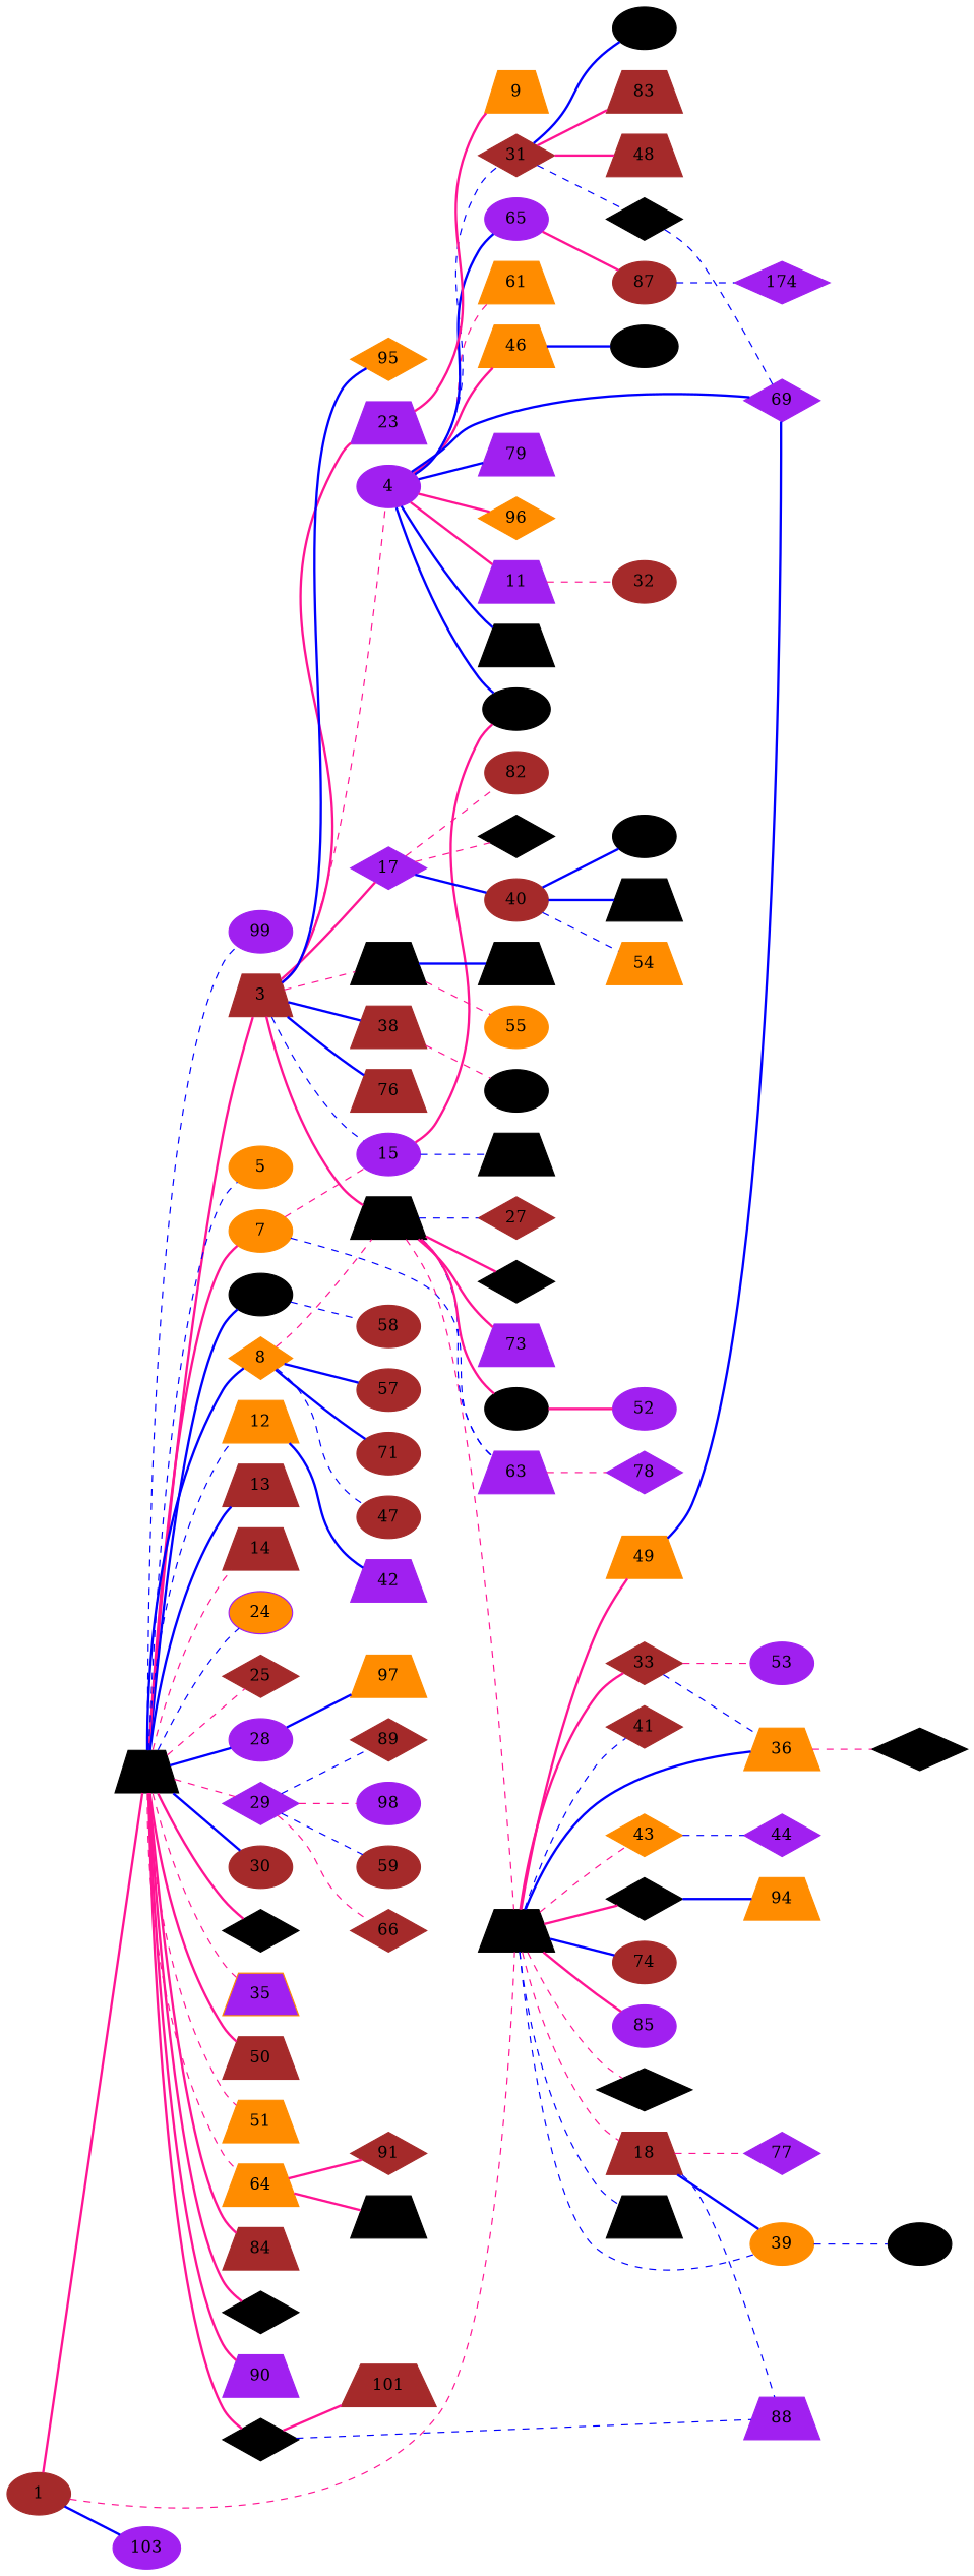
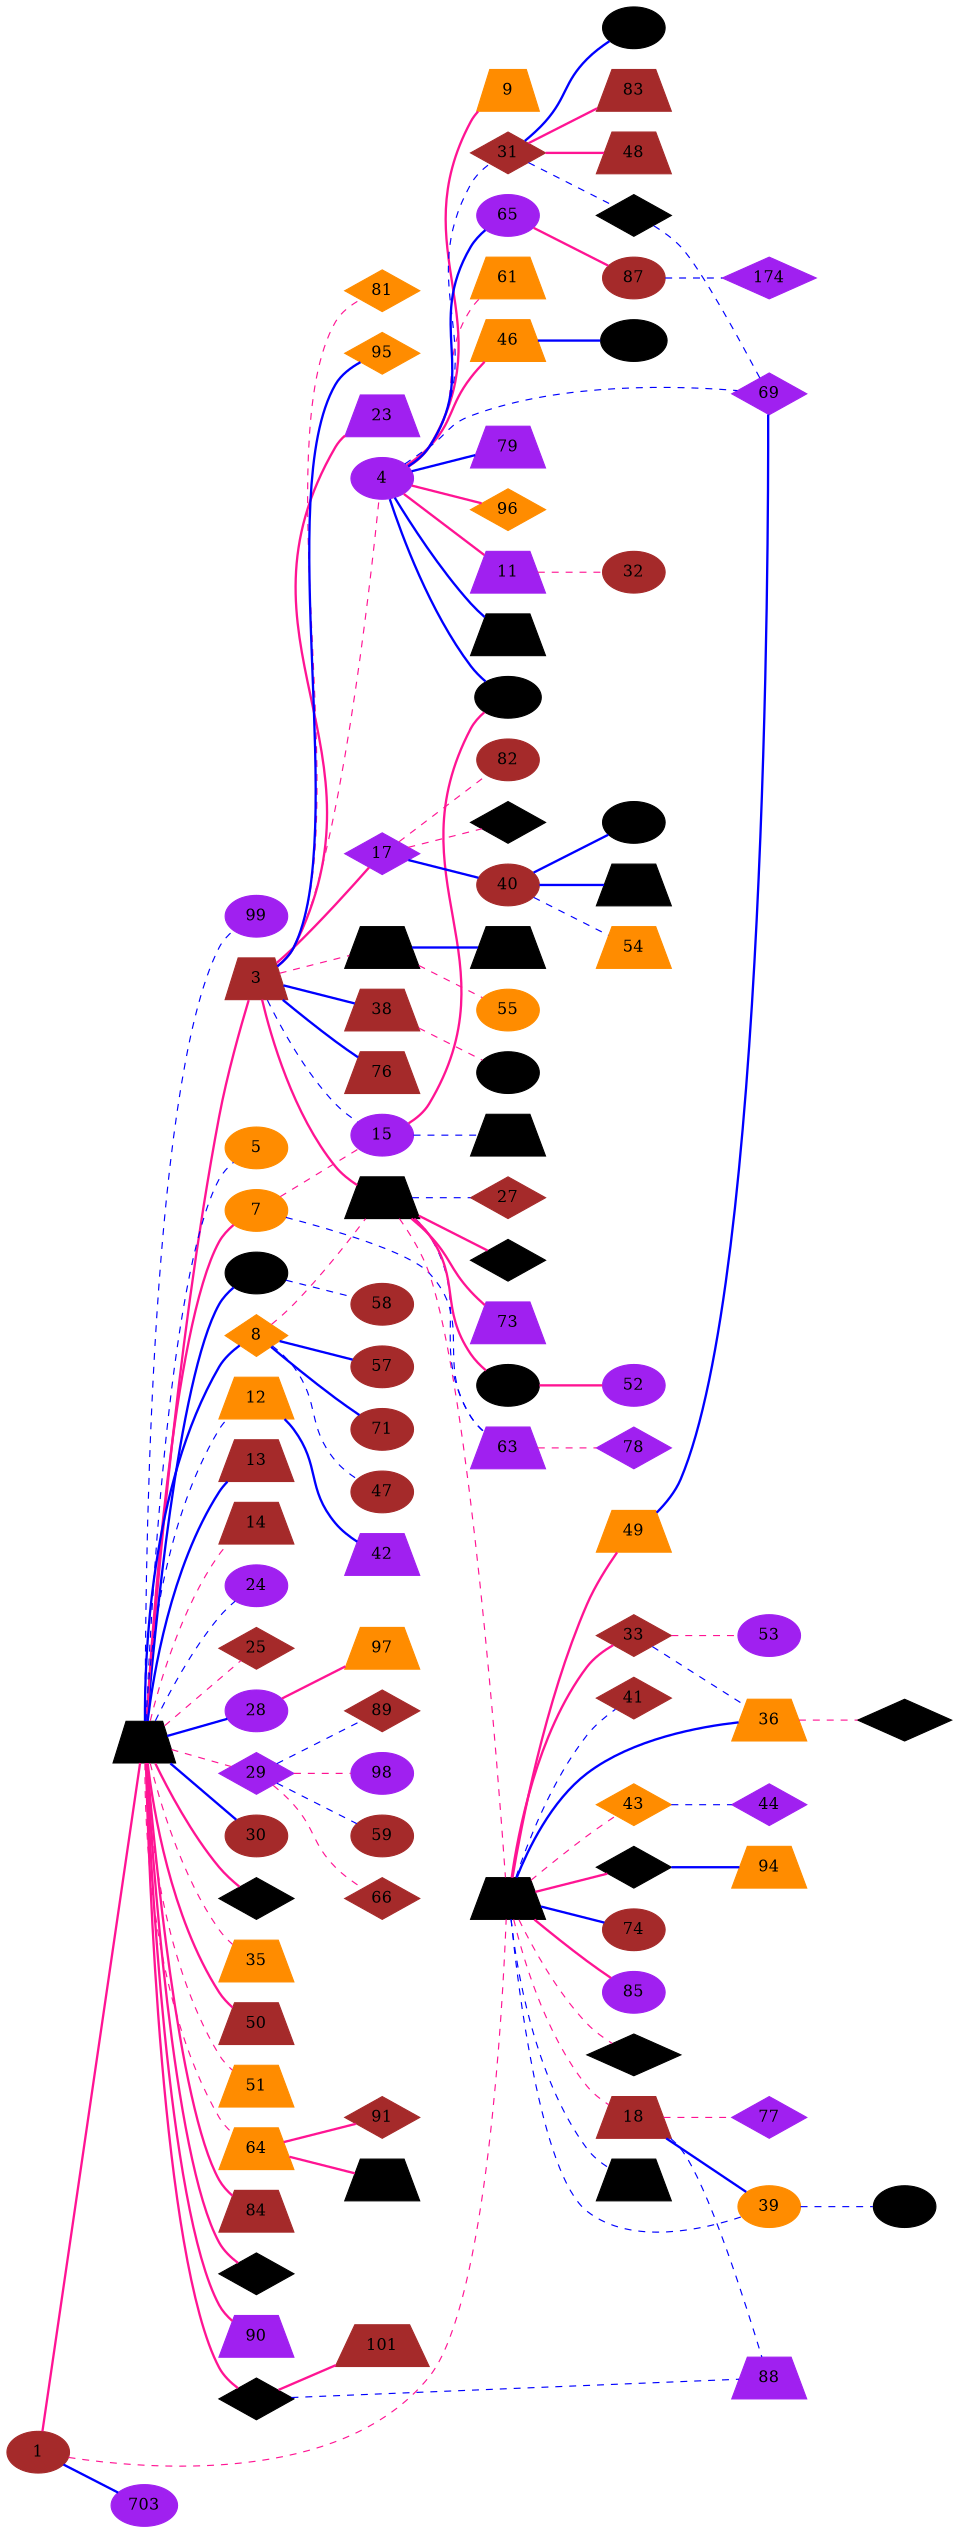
  graph {
    rankdir=LR
    node [color=brown shape=trapezium style=filled]
    edge [color=deeppink style=bold]
    1 [shape=ellipse]
    2 [color=black]
    16 [color=black]
-   103 [color=purple shape=ellipse]
+   103 [color=purple shape=ellipse label=703]
    3
    5 [color=darkorange shape=ellipse]
    6 [color=black shape=ellipse]
    7 [color=darkorange shape=ellipse]
    8 [color=darkorange shape=diamond]
    12 [color=darkorange]
    13
    14
-   24 [color=purple shape=ellipse fillcolor=darkorange]
+   24 [color=purple shape=ellipse]
    25 [shape=diamond]
    28 [color=purple shape=ellipse]
    29 [color=purple shape=diamond]
    30 [shape=ellipse]
    34 [color=black shape=diamond]
-   35 [color=darkorange fillcolor=purple]
+   35 [color=darkorange]
    37 [color=black shape=diamond]
    50
    51 [color=darkorange]
    64 [color=darkorange]
    84
    86 [color=black shape=diamond]
    90 [color=purple]
    99 [color=purple shape=ellipse]
    18
    20 [color=black]
    33 [shape=diamond]
    36 [color=darkorange]
    39 [color=darkorange shape=ellipse]
    41 [shape=diamond]
    43 [color=darkorange shape=diamond]
    49 [color=darkorange]
    60 [color=black shape=diamond]
    74 [shape=ellipse]
    85 [color=purple shape=ellipse]
    105 [color=black shape=diamond]
    4 [color=purple shape=ellipse]
    10 [color=black]
    15 [color=purple shape=ellipse]
    17 [color=purple shape=diamond]
    21 [color=black]
    23 [color=purple]
    38
    76
+   81 [color=darkorange shape=diamond]
    95 [color=darkorange shape=diamond]
    58 [shape=ellipse]
    63 [color=purple]
    47 [shape=ellipse]
    57 [shape=ellipse]
    71 [shape=ellipse]
    42 [color=purple]
    97 [color=darkorange]
    59 [shape=ellipse]
    66 [shape=diamond]
    89 [shape=diamond]
    98 [color=purple shape=ellipse]
    88 [color=purple]
    101
    91 [shape=diamond]
    92 [color=black]
    9 [color=darkorange]
    11 [color=purple]
    26 [color=black]
    31 [shape=diamond]
    46 [color=darkorange]
    61 [color=darkorange]
    65 [color=purple shape=ellipse]
    69 [color=purple shape=diamond]
    79 [color=purple]
    96 [color=darkorange shape=diamond]
    100 [color=black shape=ellipse]
    19 [color=black shape=ellipse]
    27 [shape=diamond]
    62 [color=black shape=diamond]
    73 [color=purple]
    93 [color=black]
    22 [color=black shape=diamond]
    40 [shape=ellipse]
    82 [shape=ellipse]
    55 [color=darkorange shape=ellipse]
    56 [color=black]
    70 [color=black shape=ellipse]
    32 [shape=ellipse]
    45 [color=black shape=diamond]
    48
    72 [color=black shape=ellipse]
    83
    102 [color=black shape=ellipse]
    87 [shape=ellipse]
    78 [color=purple shape=diamond]
    52 [color=purple shape=ellipse]
    77 [color=purple shape=diamond]
    53 [color=purple shape=ellipse]
    106 [color=black shape=diamond]
    75 [color=black shape=ellipse]
    44 [color=purple shape=diamond]
    94 [color=darkorange]
    54 [color=darkorange]
    67 [color=black shape=ellipse]
    68 [color=black]
    n105 [color=purple label=174 shape=diamond]
    1 -- 2
    1 -- 16 [style=dashed]
    1 -- 103 [color=blue]
    2 -- 3
    2 -- 5 [color=blue style=dashed]
    2 -- 6 [color=blue]
    2 -- 7
    2 -- 8 [color=blue]
    2 -- 12 [color=blue style=dashed]
    2 -- 13 [color=blue]
    2 -- 14 [style=dashed]
    2 -- 24 [color=blue style=dashed]
    2 -- 25 [style=dashed]
    2 -- 28 [color=blue]
    2 -- 29 [style=dashed]
    2 -- 30 [color=blue]
    2 -- 34
    2 -- 35 [style=dashed]
    2 -- 37
    2 -- 50
    2 -- 51 [style=dashed]
    2 -- 64 [style=dashed]
    2 -- 84
    2 -- 86
    2 -- 90
    2 -- 99 [color=blue style=dashed]
    16 -- 18 [style=dashed]
    16 -- 20 [color=blue style=dashed]
    16 -- 33
    16 -- 36 [color=blue]
    16 -- 39 [color=blue style=dashed]
    16 -- 41 [color=blue style=dashed]
    16 -- 43 [style=dashed]
    16 -- 49
    16 -- 60
    16 -- 74 [color=blue]
    16 -- 85
    16 -- 105 [style=dashed]
    3 -- 4 [style=dashed]
    3 -- 10
    3 -- 15 [color=blue style=dashed]
    3 -- 17
    3 -- 21 [style=dashed]
    3 -- 23
    3 -- 38 [color=blue]
    3 -- 76 [color=blue]
+   3 -- 81 [style=dashed]
    3 -- 95 [color=blue]
    6 -- 58 [color=blue style=dashed]
    7 -- 15 [style=dashed]
    7 -- 63 [color=blue style=dashed]
    8 -- 10 [style=dashed]
    8 -- 47 [color=blue style=dashed]
    8 -- 57 [color=blue]
    8 -- 71 [color=blue]
    12 -- 42 [color=blue]
-   28 -- 97 [color=blue]
+   28 -- 97
    29 -- 59 [color=blue style=dashed]
    29 -- 66 [style=dashed]
    29 -- 89 [color=blue style=dashed]
    29 -- 98 [style=dashed]
    37 -- 88 [color=blue style=dashed]
    37 -- 101
    64 -- 91
    64 -- 92
    18 -- 39 [color=blue]
    18 -- 88 [color=blue style=dashed]
    18 -- 77 [style=dashed]
    33 -- 36 [color=blue style=dashed]
    33 -- 53 [style=dashed]
    36 -- 106 [style=dashed]
    39 -- 75 [color=blue style=dashed]
    43 -- 44 [color=blue style=dashed]
    49 -- 69 [color=blue]
    60 -- 94 [color=blue]
-   23 -- 9
+   4 -- 9
    4 -- 11
    4 -- 26 [color=blue]
    4 -- 31 [color=blue style=dashed]
    4 -- 46
    4 -- 61 [style=dashed]
    4 -- 65 [color=blue]
-   4 -- 69 [color=blue]
+   4 -- 69 [color=blue style=dashed]
    4 -- 79 [color=blue]
    4 -- 96
    4 -- 100 [color=blue]
    10 -- 16 [style=dashed]
    10 -- 63 [color=blue style=dashed]
    10 -- 19
    10 -- 27 [color=blue style=dashed]
    10 -- 62
    10 -- 73
    15 -- 100
    15 -- 93 [color=blue style=dashed]
    17 -- 22 [style=dashed]
    17 -- 40 [color=blue]
    17 -- 82 [style=dashed]
    21 -- 55 [style=dashed]
    21 -- 56 [color=blue]
    38 -- 70 [style=dashed]
    63 -- 78 [style=dashed]
    11 -- 32 [style=dashed]
    31 -- 45 [color=blue style=dashed]
    31 -- 48
    31 -- 72 [color=blue]
    31 -- 83
    46 -- 102 [color=blue]
    65 -- 87
    19 -- 52
    40 -- 54 [color=blue style=dashed]
    40 -- 67 [color=blue]
    40 -- 68 [color=blue]
    45 -- 69 [color=blue style=dashed]
    87 -- n105 [color=blue style=dashed]
  }
